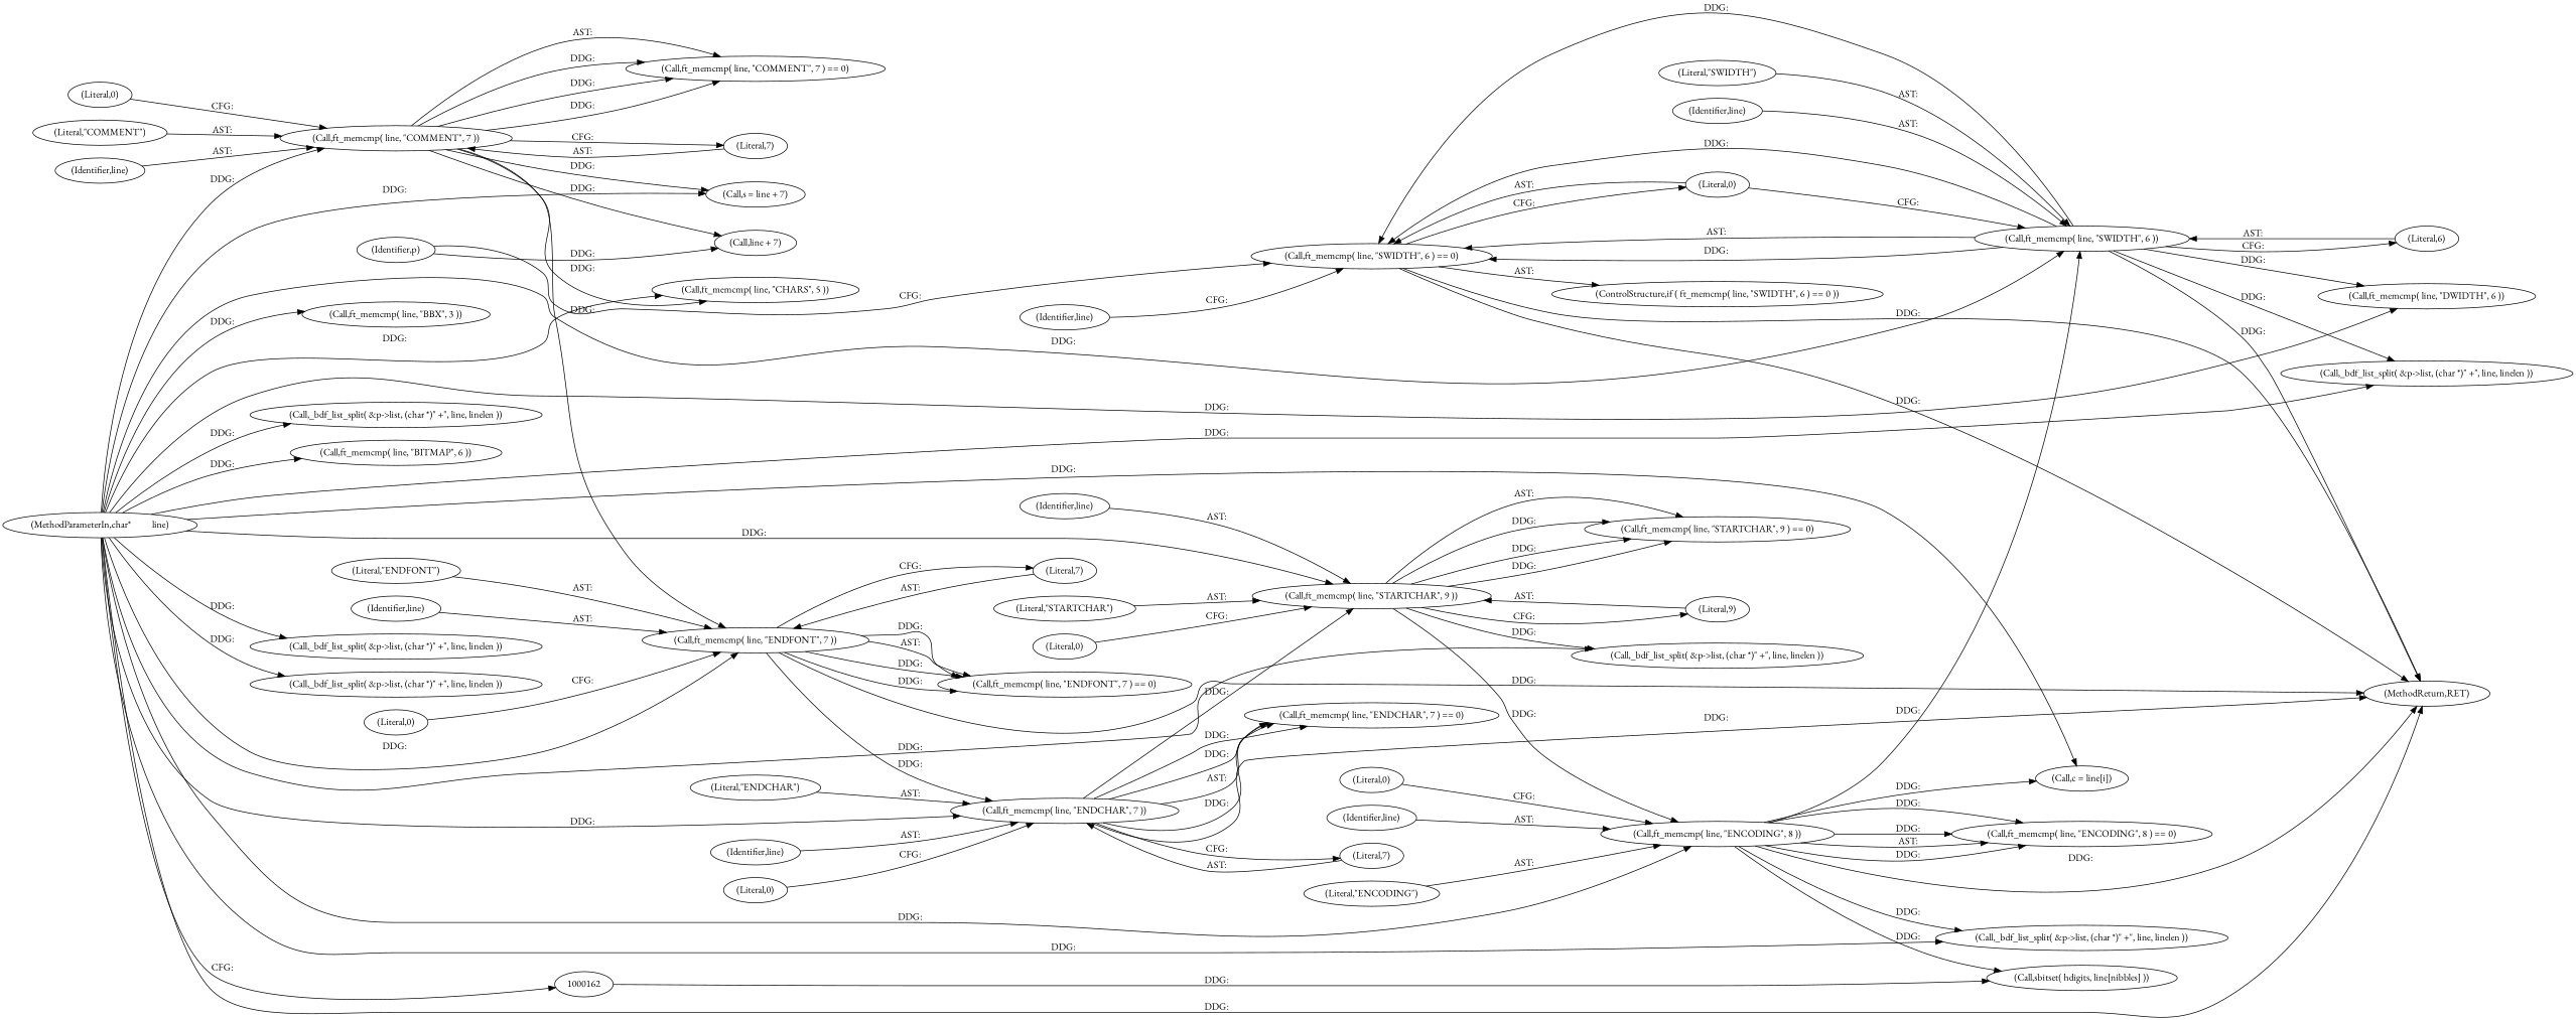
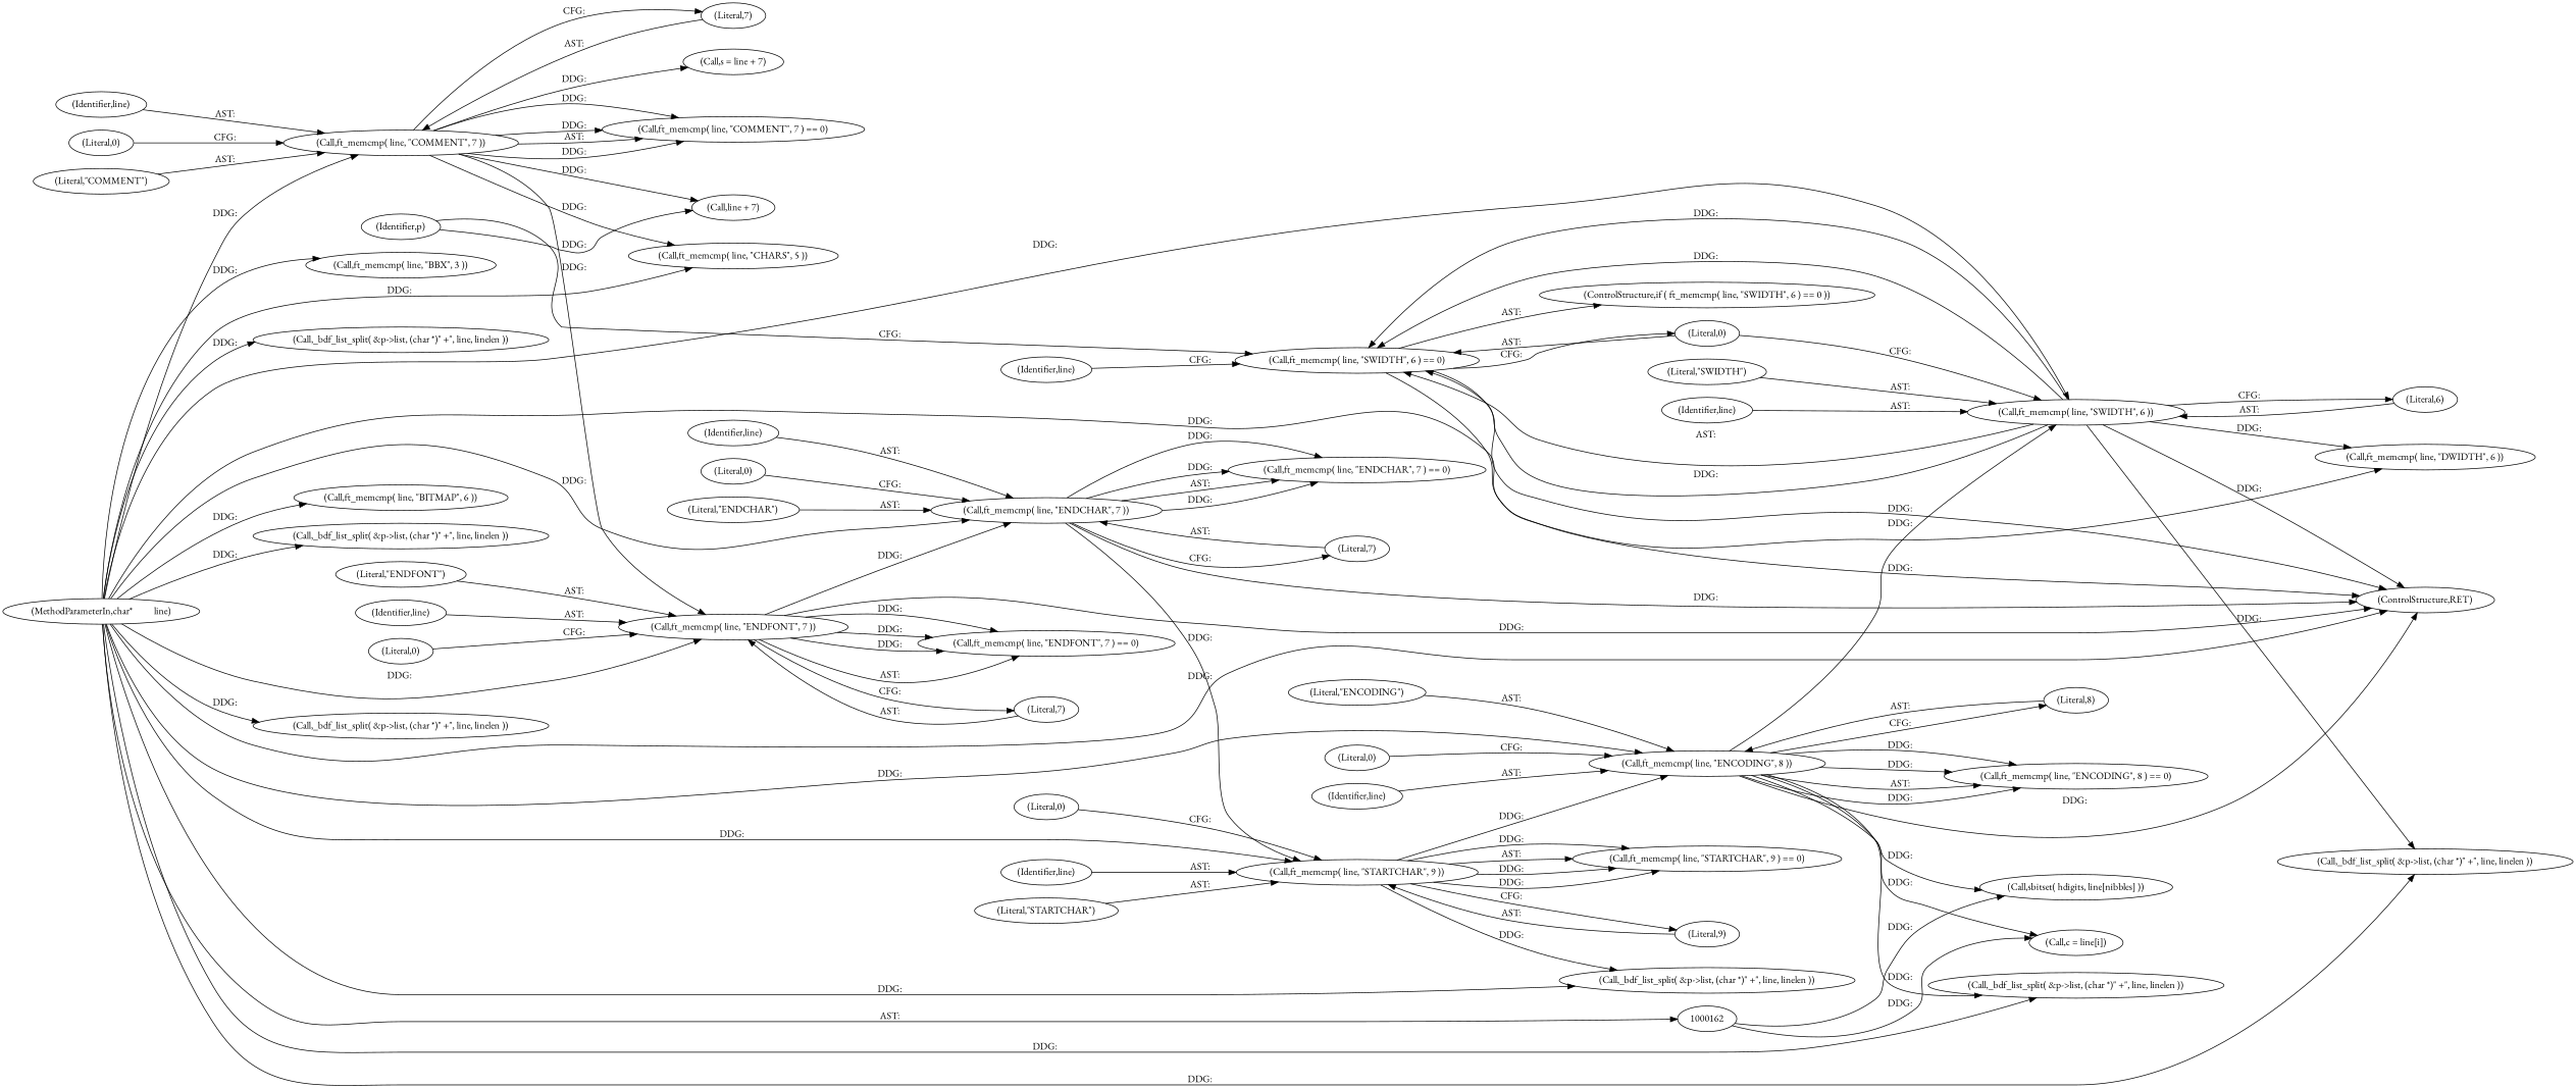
  digraph {
    fontname="EB Garamond"
    rankdir=LR
    node [fontname="EB Garamond"]
    edge [fontname="EB Garamond"]
    n1 [label="(Call,ft_memcmp( line, \"SWIDTH\", 6 ) == 0)"]
    n2 [label="(Literal,0)"]
    n3 [label="(ControlStructure,if ( ft_memcmp( line, \"SWIDTH\", 6 ) == 0 ))"]
-   n4 [label="(MethodReturn,RET)"]
+   n4 [label="(ControlStructure,RET)"]
    n5 [label="(Call,ft_memcmp( line, \"SWIDTH\", 6 ))"]
    n6 [label="(Literal,6)"]
    n7 [label="(Call,ft_memcmp( line, \"DWIDTH\", 6 ))"]
    n8 [label="(Call,_bdf_list_split( &p->list, (char *)\" +\", line, linelen ))"]
    n9 [label="(Call,ft_memcmp( line, \"ENCODING\", 8 ))"]
+   n10 [label="(Literal,8)"]
    n11 [label="(Call,c = line[i])"]
    n12 [label="(Call,sbitset( hdigits, line[nibbles] ))"]
    n13 [label="(Call,ft_memcmp( line, \"ENCODING\", 8 ) == 0)"]
    n14 [label="(Call,_bdf_list_split( &p->list, (char *)\" +\", line, linelen ))"]
    n15 [label="(Call,ft_memcmp( line, \"STARTCHAR\", 9 ))"]
    n16 [label="(Call,ft_memcmp( line, \"STARTCHAR\", 9 ) == 0)"]
    n17 [label="(Literal,9)"]
    n18 [label="(Call,_bdf_list_split( &p->list, (char *)\" +\", line, linelen ))"]
    n19 [label="(Call,ft_memcmp( line, \"ENDCHAR\", 7 ))"]
    n20 [label="(Literal,7)"]
    n21 [label="(Call,ft_memcmp( line, \"ENDCHAR\", 7 ) == 0)"]
    n22 [label="(Call,ft_memcmp( line, \"ENDFONT\", 7 ))"]
    n23 [label="(Literal,7)"]
    n24 [label="(Call,ft_memcmp( line, \"ENDFONT\", 7 ) == 0)"]
    n25 [label="(Call,ft_memcmp( line, \"COMMENT\", 7 ))"]
    n26 [label="(Literal,7)"]
    n27 [label="(Call,s = line + 7)"]
    n28 [label="(Call,line + 7)"]
    n29 [label="(Call,ft_memcmp( line, \"CHARS\", 5 ))"]
    n30 [label="(Call,ft_memcmp( line, \"COMMENT\", 7 ) == 0)"]
    n31 [label="(MethodParameterIn,char*          line)"]
    n32 [label="(Call,ft_memcmp( line, \"BBX\", 3 ))"]
    n33 [label="(Call,_bdf_list_split( &p->list, (char *)\" +\", line, linelen ))"]
    n34 [label="(Call,ft_memcmp( line, \"BITMAP\", 6 ))"]
    n35 [label="(Call,_bdf_list_split( &p->list, (char *)\" +\", line, linelen ))"]
    n36 [label="(Call,_bdf_list_split( &p->list, (char *)\" +\", line, linelen ))"]
    1000162
    n38 [label="(Identifier,line)"]
    n39 [label="(Literal,\"SWIDTH\")"]
    n40 [label="(Literal,\"ENDFONT\")"]
    n41 [label="(Identifier,line)"]
    n42 [label="(Literal,\"COMMENT\")"]
    n43 [label="(Identifier,line)"]
    n44 [label="(Literal,\"ENCODING\")"]
    n45 [label="(Identifier,line)"]
    n46 [label="(Literal,\"STARTCHAR\")"]
    n47 [label="(Literal,0)"]
    n48 [label="(Literal,0)"]
    n49 [label="(Literal,0)"]
    n50 [label="(Literal,0)"]
    n51 [label="(Identifier,line)"]
    n52 [label="(Identifier,line)"]
    n53 [label="(Identifier,line)"]
    n54 [label="(Literal,0)"]
    n55 [label="(Identifier,p)"]
    n56 [label="(Literal,\"ENDCHAR\")"]
    n1 -> n2 [label="CFG: "]
    n1 -> n3 [label="AST: "]
    n1 -> n4 [label="DDG: "]
    n1 -> n4 [label="DDG: "]
    n2 -> n1 [label="AST: "]
    n2 -> n5 [label="CFG: "]
    n5 -> n1 [label="AST: "]
    n5 -> n1 [label="DDG: "]
    n5 -> n1 [label="DDG: "]
    n5 -> n1 [label="DDG: "]
    n5 -> n4 [label="DDG: "]
    n5 -> n6 [label="CFG: "]
    n5 -> n7 [label="DDG: "]
    n5 -> n8 [label="DDG: "]
    n6 -> n5 [label="AST: "]
    n9 -> n4 [label="DDG: "]
    n9 -> n5 [label="DDG: "]
+   n9 -> n10 [label="CFG: "]
    n9 -> n11 [label="DDG: "]
    n9 -> n12 [label="DDG: "]
    n9 -> n13 [label="AST: "]
    n9 -> n13 [label="DDG: "]
    n9 -> n13 [label="DDG: "]
    n9 -> n13 [label="DDG: "]
    n9 -> n14 [label="DDG: "]
+   n10 -> n9 [label="AST: "]
    n15 -> n9 [label="DDG: "]
    n15 -> n16 [label="AST: "]
    n15 -> n16 [label="DDG: "]
    n15 -> n16 [label="DDG: "]
    n15 -> n16 [label="DDG: "]
    n15 -> n17 [label="CFG: "]
    n15 -> n18 [label="DDG: "]
    n17 -> n15 [label="AST: "]
    n19 -> n4 [label="DDG: "]
    n19 -> n15 [label="DDG: "]
    n19 -> n20 [label="CFG: "]
    n19 -> n21 [label="AST: "]
    n19 -> n21 [label="DDG: "]
    n19 -> n21 [label="DDG: "]
    n19 -> n21 [label="DDG: "]
    n20 -> n19 [label="AST: "]
    n22 -> n4 [label="DDG: "]
    n22 -> n19 [label="DDG: "]
    n22 -> n23 [label="CFG: "]
    n22 -> n24 [label="AST: "]
    n22 -> n24 [label="DDG: "]
    n22 -> n24 [label="DDG: "]
    n22 -> n24 [label="DDG: "]
    n23 -> n22 [label="AST: "]
    n25 -> n22 [label="DDG: "]
    n25 -> n26 [label="CFG: "]
    n25 -> n27 [label="DDG: "]
    n25 -> n28 [label="DDG: "]
    n25 -> n29 [label="DDG: "]
    n25 -> n30 [label="AST: "]
    n25 -> n30 [label="DDG: "]
    n25 -> n30 [label="DDG: "]
    n25 -> n30 [label="DDG: "]
    n26 -> n25 [label="AST: "]
    n31 -> n4 [label="DDG: "]
    n31 -> n5 [label="DDG: "]
    n31 -> n7 [label="DDG: "]
    n31 -> n8 [label="DDG: "]
    n31 -> n9 [label="DDG: "]
-   n31 -> n11 [label="DDG: "]
+   1000162 -> n11 [label="DDG: "]
    n31 -> n14 [label="DDG: "]
    n31 -> n15 [label="DDG: "]
    n31 -> n18 [label="DDG: "]
    n31 -> n19 [label="DDG: "]
    n31 -> n22 [label="DDG: "]
    n31 -> n25 [label="DDG: "]
-   n31 -> n27 [label="DDG: "]
    n31 -> n29 [label="DDG: "]
    n31 -> n32 [label="DDG: "]
    n31 -> n33 [label="DDG: "]
    n31 -> n34 [label="DDG: "]
    n31 -> n35 [label="DDG: "]
    n31 -> n36 [label="DDG: "]
-   n31 -> 1000162 [label="CFG: "]
+   n31 -> 1000162 [label="AST: "]
    1000162 -> n12 [label="DDG: "]
    n38 -> n9 [label="AST: "]
    n39 -> n5 [label="AST: "]
    n40 -> n22 [label="AST: "]
    n41 -> n15 [label="AST: "]
    n42 -> n25 [label="AST: "]
    n43 -> n22 [label="AST: "]
    n44 -> n9 [label="AST: "]
    n45 -> n19 [label="AST: "]
    n46 -> n15 [label="AST: "]
    n47 -> n19 [label="CFG: "]
    n48 -> n9 [label="CFG: "]
    n49 -> n22 [label="CFG: "]
    n50 -> n15 [label="CFG: "]
    n51 -> n1 [label="CFG: "]
    n52 -> n5 [label="AST: "]
    n53 -> n25 [label="AST: "]
    n54 -> n25 [label="CFG: "]
    n55 -> n1 [label="CFG: "]
    n55 -> n28 [label="DDG: "]
    n56 -> n19 [label="AST: "]
  }
